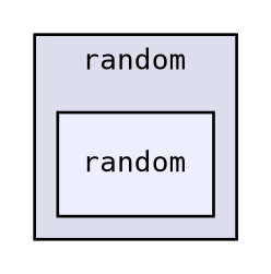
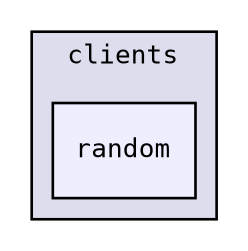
  digraph {
    compound=true
    fontname="DejaVu Sans Mono"
    n1 [fillcolor="#eeeeff" fontname="DejaVu Sans Mono" fontsize=10 label=random pencolor=black shape=box style=filled]
    subgraph cluster_1 {
      bgcolor="#ddddee"
      fontsize=10
-     label=random
+     label=clients
      pencolor=black
      n1
    }
  }
